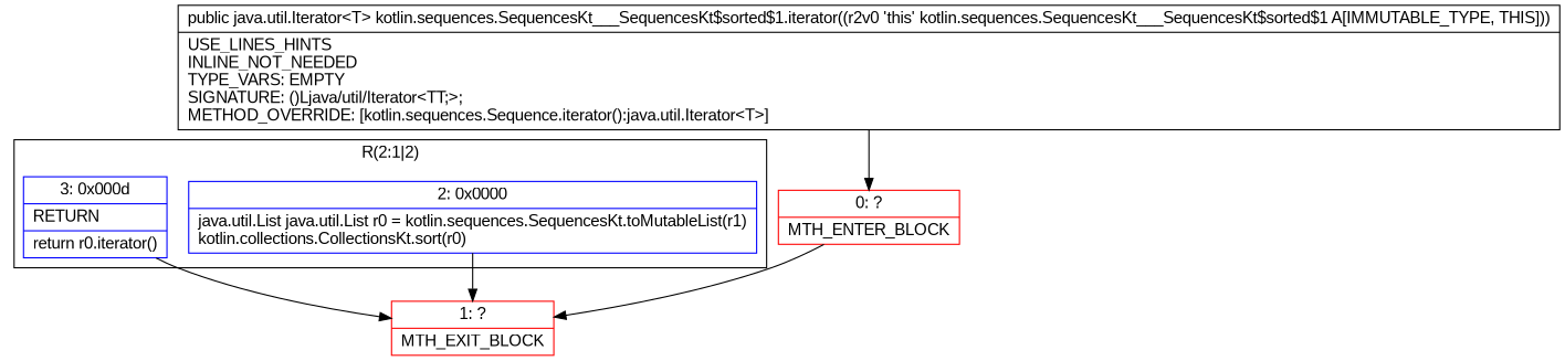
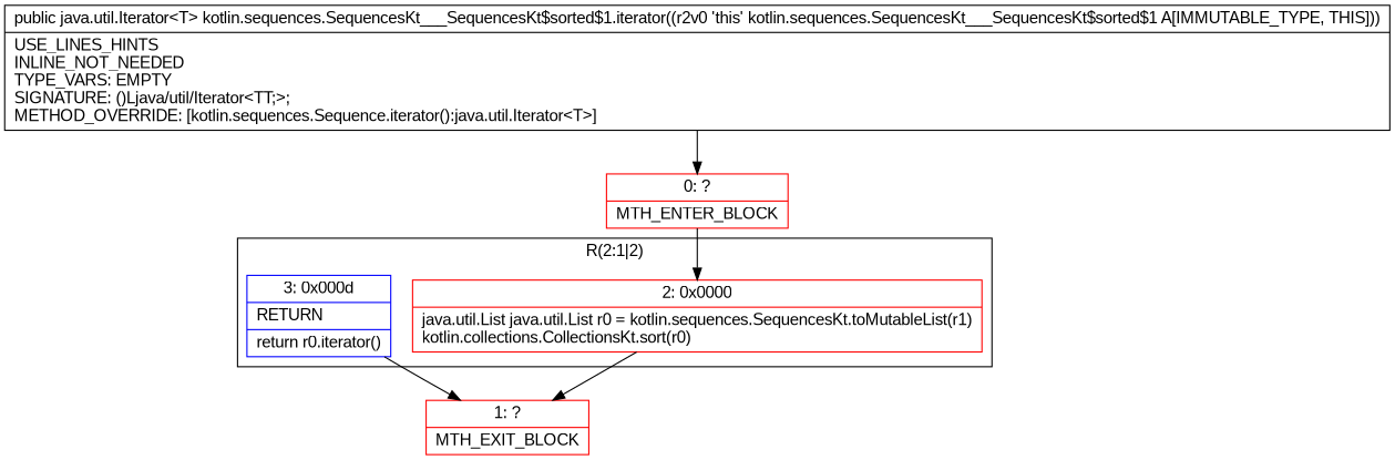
  digraph {
    fontname="Liberation Sans"
    node [color=blue fontname="Liberation Sans" shape=record]
    edge [fontname="Liberation Sans"]
-   n1 [label="{2\:\ 0x0000|java.util.List java.util.List r0 = kotlin.sequences.SequencesKt.toMutableList(r1)\lkotlin.collections.CollectionsKt.sort(r0)\l}"]
+   n1 [color=red label="{2\:\ 0x0000|java.util.List java.util.List r0 = kotlin.sequences.SequencesKt.toMutableList(r1)\lkotlin.collections.CollectionsKt.sort(r0)\l}"]
    n2 [label="{3\:\ 0x000d|RETURN\l|return r0.iterator()\l}"]
    n3 [color=red label="{1\:\ ?|MTH_EXIT_BLOCK\l}"]
    n4 [color=red label="{0\:\ ?|MTH_ENTER_BLOCK\l}"]
    n5 [label="{public java.util.Iterator\<T\> kotlin.sequences.SequencesKt___SequencesKt$sorted$1.iterator((r2v0 'this' kotlin.sequences.SequencesKt___SequencesKt$sorted$1 A[IMMUTABLE_TYPE, THIS]))  | USE_LINES_HINTS\lINLINE_NOT_NEEDED\lTYPE_VARS: EMPTY\lSIGNATURE: ()Ljava\/util\/Iterator\<TT;\>;\lMETHOD_OVERRIDE: [kotlin.sequences.Sequence.iterator():java.util.Iterator\<T\>]\l}" color=""]
    subgraph cluster_1 {
      label="R(2:1|2)"
      n1
      n2
    }
    n1 -> n3
    n2 -> n3
-   n4 -> n3
+   n4 -> n1
    n5 -> n4
  }
